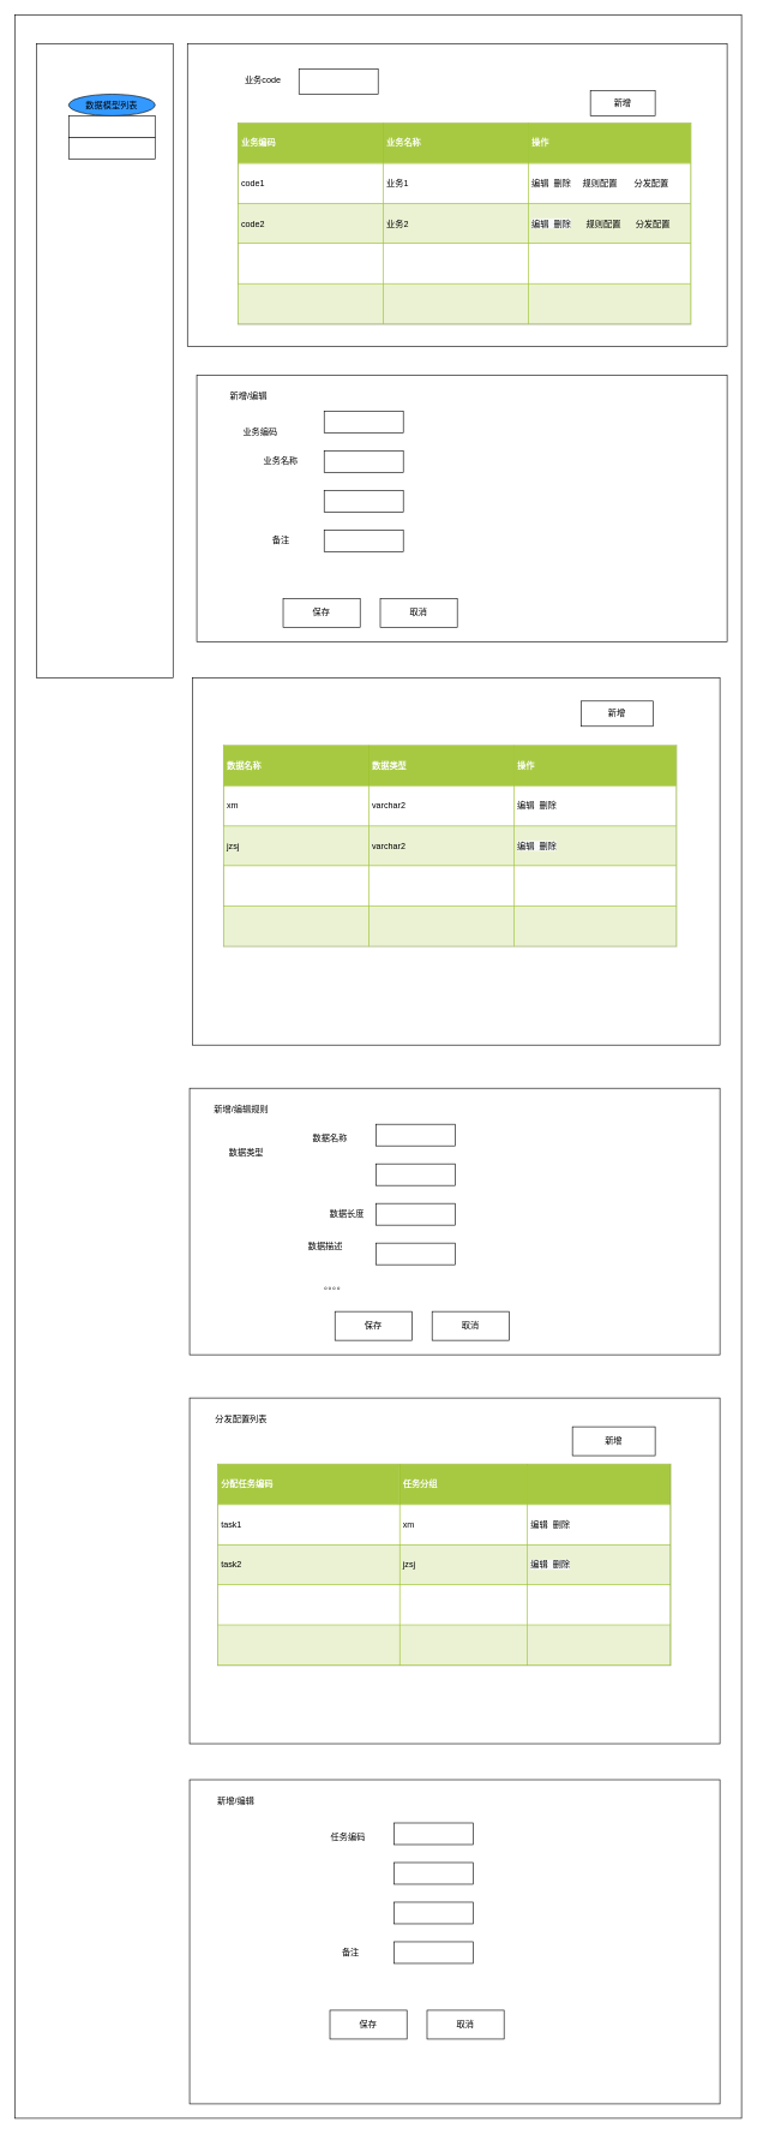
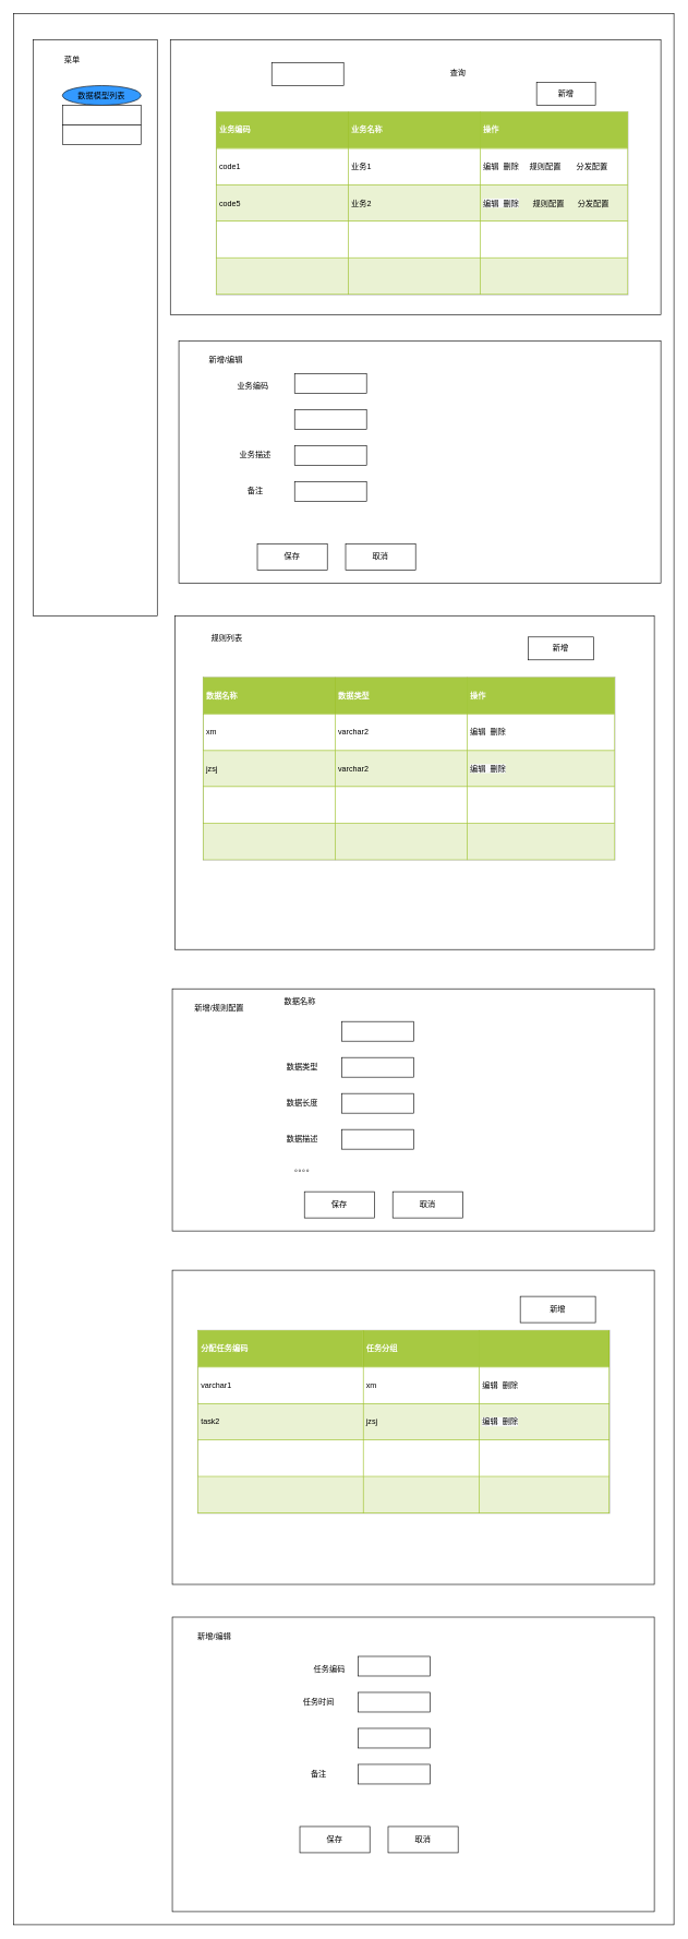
  <mxCell id="0" />
  <mxCell id="1" parent="0" />
  <mxCell id="2" value="" style="rounded=0;whiteSpace=wrap;html=1;" vertex="1" parent="1"><mxGeometry x="20" y="20" width="1010" height="2920" as="geometry" /></mxCell>
  <mxCell id="3" value="" style="rounded=0;whiteSpace=wrap;html=1;" vertex="1" parent="1"><mxGeometry x="50" y="60" width="190" height="880" as="geometry" /></mxCell>
+ <mxCell id="4" value="菜单" style="text;html=1;strokeColor=none;fillColor=none;align=center;verticalAlign=middle;whiteSpace=wrap;rounded=0;" vertex="1" parent="1"><mxGeometry x="90" y="80" width="40" height="20" as="geometry" /></mxCell>
  <mxCell id="5" value="数据模型列表" style="ellipse;whiteSpace=wrap;html=1;fillColor=#3399FF;" vertex="1" parent="1"><mxGeometry x="95" y="130" width="120" height="30" as="geometry" /></mxCell>
  <mxCell id="6" value="" style="rounded=0;whiteSpace=wrap;html=1;" vertex="1" parent="1"><mxGeometry x="95" y="160" width="120" height="30" as="geometry" /></mxCell>
  <mxCell id="7" value="" style="rounded=0;whiteSpace=wrap;html=1;" vertex="1" parent="1"><mxGeometry x="95" y="190" width="120" height="30" as="geometry" /></mxCell>
  <mxCell id="8" value="" style="rounded=0;whiteSpace=wrap;html=1;fillColor=#FFFFFF;" vertex="1" parent="1"><mxGeometry x="260" y="60" width="750" height="420" as="geometry" /></mxCell>
- <mxCell id="9" value="业务code" style="text;html=1;strokeColor=none;fillColor=none;align=center;verticalAlign=middle;whiteSpace=wrap;rounded=0;" vertex="1" parent="1"><mxGeometry x="330" y="100" width="70" height="20" as="geometry" /></mxCell>
  <mxCell id="10" value="" style="rounded=0;whiteSpace=wrap;html=1;fillColor=#FFFFFF;" vertex="1" parent="1"><mxGeometry x="415" y="95" width="110" height="35" as="geometry" /></mxCell>
- <mxCell id="12" value="&lt;table border=&quot;1&quot; width=&quot;100%&quot; cellpadding=&quot;4&quot; style=&quot;width: 100% ; height: 100% ; border-collapse: collapse&quot;&gt;&lt;tbody&gt;&lt;tr style=&quot;background-color: #a7c942 ; color: #ffffff ; border: 1px solid #98bf21&quot;&gt;&lt;th align=&quot;left&quot;&gt;业务编码&lt;/th&gt;&lt;th align=&quot;left&quot;&gt;业务名称&lt;/th&gt;&lt;th align=&quot;left&quot;&gt;操作&lt;/th&gt;&lt;/tr&gt;&lt;tr style=&quot;border: 1px solid #98bf21&quot;&gt;&lt;td&gt;code1&lt;/td&gt;&lt;td&gt;业务1&lt;/td&gt;&lt;td&gt;编辑&amp;nbsp; 删除&lt;/td&gt;&lt;/tr&gt;&lt;tr style=&quot;background-color: #eaf2d3 ; border: 1px solid #98bf21&quot;&gt;&lt;td&gt;code2&lt;/td&gt;&lt;td&gt;业务2&lt;/td&gt;&lt;td&gt;&lt;span style=&quot;background-color: rgb(248 , 249 , 250)&quot;&gt;编辑&amp;nbsp; 删除&lt;/span&gt;&lt;br&gt;&lt;/td&gt;&lt;/tr&gt;&lt;tr style=&quot;border: 1px solid #98bf21&quot;&gt;&lt;td&gt;&lt;br&gt;&lt;/td&gt;&lt;td&gt;&lt;br&gt;&lt;/td&gt;&lt;td&gt;&lt;br&gt;&lt;/td&gt;&lt;/tr&gt;&lt;tr style=&quot;background-color: #eaf2d3 ; border: 1px solid #98bf21&quot;&gt;&lt;td&gt;&lt;br&gt;&lt;/td&gt;&lt;td&gt;&lt;/td&gt;&lt;td&gt;&lt;br&gt;&lt;/td&gt;&lt;/tr&gt;&lt;/tbody&gt;&lt;/table&gt;" style="text;html=1;strokeColor=#c0c0c0;fillColor=#ffffff;overflow=fill;rounded=0;" vertex="1" parent="1"><mxGeometry x="330" y="170" width="630" height="280" as="geometry" /></mxCell>
+ <mxCell id="11" value="查询" style="text;html=1;strokeColor=none;fillColor=none;align=center;verticalAlign=middle;whiteSpace=wrap;rounded=0;" vertex="1" parent="1"><mxGeometry x="680" y="100" width="40" height="20" as="geometry" /></mxCell>
+ <mxCell id="12" value="&lt;table border=&quot;1&quot; width=&quot;100%&quot; cellpadding=&quot;4&quot; style=&quot;width: 100% ; height: 100% ; border-collapse: collapse&quot;&gt;&lt;tbody&gt;&lt;tr style=&quot;background-color: #a7c942 ; color: #ffffff ; border: 1px solid #98bf21&quot;&gt;&lt;th align=&quot;left&quot;&gt;业务编码&lt;/th&gt;&lt;th align=&quot;left&quot;&gt;业务名称&lt;/th&gt;&lt;th align=&quot;left&quot;&gt;操作&lt;/th&gt;&lt;/tr&gt;&lt;tr style=&quot;border: 1px solid #98bf21&quot;&gt;&lt;td&gt;code1&lt;/td&gt;&lt;td&gt;业务1&lt;/td&gt;&lt;td&gt;编辑&amp;nbsp; 删除&lt;/td&gt;&lt;/tr&gt;&lt;tr style=&quot;background-color: #eaf2d3 ; border: 1px solid #98bf21&quot;&gt;&lt;td&gt;code5&lt;/td&gt;&lt;td&gt;业务2&lt;/td&gt;&lt;td&gt;&lt;span style=&quot;background-color: rgb(248 , 249 , 250)&quot;&gt;编辑&amp;nbsp; 删除&lt;/span&gt;&lt;br&gt;&lt;/td&gt;&lt;/tr&gt;&lt;tr style=&quot;border: 1px solid #98bf21&quot;&gt;&lt;td&gt;&lt;br&gt;&lt;/td&gt;&lt;td&gt;&lt;br&gt;&lt;/td&gt;&lt;td&gt;&lt;br&gt;&lt;/td&gt;&lt;/tr&gt;&lt;tr style=&quot;background-color: #eaf2d3 ; border: 1px solid #98bf21&quot;&gt;&lt;td&gt;&lt;br&gt;&lt;/td&gt;&lt;td&gt;&lt;/td&gt;&lt;td&gt;&lt;br&gt;&lt;/td&gt;&lt;/tr&gt;&lt;/tbody&gt;&lt;/table&gt;" style="text;html=1;strokeColor=#c0c0c0;fillColor=#ffffff;overflow=fill;rounded=0;" vertex="1" parent="1"><mxGeometry x="330" y="170" width="630" height="280" as="geometry" /></mxCell>
  <mxCell id="13" value="新增" style="rounded=0;whiteSpace=wrap;html=1;fillColor=#FFFFFF;" vertex="1" parent="1"><mxGeometry x="820" y="125" width="90" height="35" as="geometry" /></mxCell>
  <mxCell id="14" value="" style="rounded=0;whiteSpace=wrap;html=1;fillColor=#FFFFFF;" vertex="1" parent="1"><mxGeometry x="273" y="520" width="737" height="370" as="geometry" /></mxCell>
  <mxCell id="15" value="新增/编辑" style="text;html=1;strokeColor=none;fillColor=none;align=center;verticalAlign=middle;whiteSpace=wrap;rounded=0;" vertex="1" parent="1"><mxGeometry x="300" y="540" width="90" height="20" as="geometry" /></mxCell>
- <mxCell id="16" value="业务编码" style="text;html=1;strokeColor=none;fillColor=none;align=center;verticalAlign=middle;whiteSpace=wrap;rounded=0;" vertex="1" parent="1"><mxGeometry x="328" y="590" width="67" height="20" as="geometry" /></mxCell>
+ <mxCell id="16" value="业务编码" style="text;html=1;strokeColor=none;fillColor=none;align=center;verticalAlign=middle;whiteSpace=wrap;rounded=0;" vertex="1" parent="1"><mxGeometry x="353" y="580" width="67" height="20" as="geometry" /></mxCell>
  <mxCell id="17" value="" style="rounded=0;whiteSpace=wrap;html=1;fillColor=#FFFFFF;" vertex="1" parent="1"><mxGeometry x="450" y="570" width="110" height="30" as="geometry" /></mxCell>
- <mxCell id="18" value="业务名称" style="text;html=1;strokeColor=none;fillColor=none;align=center;verticalAlign=middle;whiteSpace=wrap;rounded=0;" vertex="1" parent="1"><mxGeometry x="365" y="630" width="50" height="20" as="geometry" /></mxCell>
  <mxCell id="19" value="" style="rounded=0;whiteSpace=wrap;html=1;fillColor=#FFFFFF;" vertex="1" parent="1"><mxGeometry x="450" y="625" width="110" height="30" as="geometry" /></mxCell>
+ <mxCell id="20" value="业务描述" style="text;html=1;strokeColor=none;fillColor=none;align=center;verticalAlign=middle;whiteSpace=wrap;rounded=0;" vertex="1" parent="1"><mxGeometry x="365" y="680" width="50" height="30" as="geometry" /></mxCell>
  <mxCell id="21" value="" style="rounded=0;whiteSpace=wrap;html=1;fillColor=#FFFFFF;" vertex="1" parent="1"><mxGeometry x="450" y="680" width="110" height="30" as="geometry" /></mxCell>
  <mxCell id="22" value="备注" style="text;html=1;strokeColor=none;fillColor=none;align=center;verticalAlign=middle;whiteSpace=wrap;rounded=0;" vertex="1" parent="1"><mxGeometry x="370" y="740" width="40" height="20" as="geometry" /></mxCell>
  <mxCell id="23" value="" style="rounded=0;whiteSpace=wrap;html=1;fillColor=#FFFFFF;" vertex="1" parent="1"><mxGeometry x="450" y="735" width="110" height="30" as="geometry" /></mxCell>
  <mxCell id="24" value="保存" style="rounded=0;whiteSpace=wrap;html=1;fillColor=#FFFFFF;" vertex="1" parent="1"><mxGeometry x="393" y="830" width="107" height="40" as="geometry" /></mxCell>
  <mxCell id="25" value="取消" style="rounded=0;whiteSpace=wrap;html=1;fillColor=#FFFFFF;" vertex="1" parent="1"><mxGeometry x="528" y="830" width="107" height="40" as="geometry" /></mxCell>
  <mxCell id="26" value="规则配置" style="text;html=1;strokeColor=none;fillColor=none;align=center;verticalAlign=middle;whiteSpace=wrap;rounded=0;" vertex="1" parent="1"><mxGeometry x="807" y="244" width="53" height="20" as="geometry" /></mxCell>
  <mxCell id="27" value="规则配置" style="text;html=1;strokeColor=none;fillColor=none;align=center;verticalAlign=middle;whiteSpace=wrap;rounded=0;" vertex="1" parent="1"><mxGeometry x="812" y="300" width="53" height="20" as="geometry" /></mxCell>
  <mxCell id="28" value="" style="rounded=0;whiteSpace=wrap;html=1;fillColor=#FFFFFF;" vertex="1" parent="1"><mxGeometry x="267" y="940" width="733" height="510" as="geometry" /></mxCell>
  <mxCell id="29" value="&lt;table border=&quot;1&quot; width=&quot;100%&quot; cellpadding=&quot;4&quot; style=&quot;width: 100% ; height: 100% ; border-collapse: collapse&quot;&gt;&lt;tbody&gt;&lt;tr style=&quot;background-color: #a7c942 ; color: #ffffff ; border: 1px solid #98bf21&quot;&gt;&lt;th align=&quot;left&quot;&gt;数据名称&lt;/th&gt;&lt;th align=&quot;left&quot;&gt;数据类型&lt;/th&gt;&lt;th align=&quot;left&quot;&gt;操作&lt;/th&gt;&lt;/tr&gt;&lt;tr style=&quot;border: 1px solid #98bf21&quot;&gt;&lt;td&gt;xm&lt;/td&gt;&lt;td&gt;varchar2&lt;/td&gt;&lt;td&gt;编辑&amp;nbsp; 删除&lt;/td&gt;&lt;/tr&gt;&lt;tr style=&quot;background-color: #eaf2d3 ; border: 1px solid #98bf21&quot;&gt;&lt;td&gt;jzsj&lt;/td&gt;&lt;td&gt;varchar2&lt;/td&gt;&lt;td&gt;&lt;span style=&quot;background-color: rgb(248 , 249 , 250)&quot;&gt;编辑&amp;nbsp; 删除&lt;/span&gt;&lt;br&gt;&lt;/td&gt;&lt;/tr&gt;&lt;tr style=&quot;border: 1px solid #98bf21&quot;&gt;&lt;td&gt;&lt;br&gt;&lt;/td&gt;&lt;td&gt;&lt;br&gt;&lt;/td&gt;&lt;td&gt;&lt;br&gt;&lt;/td&gt;&lt;/tr&gt;&lt;tr style=&quot;background-color: #eaf2d3 ; border: 1px solid #98bf21&quot;&gt;&lt;td&gt;&lt;br&gt;&lt;/td&gt;&lt;td&gt;&lt;/td&gt;&lt;td&gt;&lt;br&gt;&lt;/td&gt;&lt;/tr&gt;&lt;/tbody&gt;&lt;/table&gt;" style="text;html=1;strokeColor=#c0c0c0;fillColor=#ffffff;overflow=fill;rounded=0;" vertex="1" parent="1"><mxGeometry x="310" y="1034" width="630" height="280" as="geometry" /></mxCell>
+ <mxCell id="30" value="规则列表" style="text;html=1;strokeColor=none;fillColor=none;align=center;verticalAlign=middle;whiteSpace=wrap;rounded=0;" vertex="1" parent="1"><mxGeometry x="313" y="960" width="67" height="30" as="geometry" /></mxCell>
  <mxCell id="31" value="新增" style="rounded=0;whiteSpace=wrap;html=1;fillColor=#FFFFFF;" vertex="1" parent="1"><mxGeometry x="807" y="972.5" width="100" height="35" as="geometry" /></mxCell>
  <mxCell id="32" value="" style="rounded=0;whiteSpace=wrap;html=1;fillColor=#FFFFFF;" vertex="1" parent="1"><mxGeometry x="263" y="1510" width="737" height="370" as="geometry" /></mxCell>
- <mxCell id="33" value="新增/编辑规则" style="text;html=1;strokeColor=none;fillColor=none;align=center;verticalAlign=middle;whiteSpace=wrap;rounded=0;" vertex="1" parent="1"><mxGeometry x="290" y="1530" width="90" height="20" as="geometry" /></mxCell>
- <mxCell id="34" value="数据名称" style="text;html=1;strokeColor=none;fillColor=none;align=center;verticalAlign=middle;whiteSpace=wrap;rounded=0;" vertex="1" parent="1"><mxGeometry x="425" y="1570" width="67" height="20" as="geometry" /></mxCell>
+ <mxCell id="33" value="新增/规则配置" style="text;html=1;strokeColor=none;fillColor=none;align=center;verticalAlign=middle;whiteSpace=wrap;rounded=0;" vertex="1" parent="1"><mxGeometry x="290" y="1530" width="90" height="20" as="geometry" /></mxCell>
+ <mxCell id="34" value="数据名称" style="text;html=1;strokeColor=none;fillColor=none;align=center;verticalAlign=middle;whiteSpace=wrap;rounded=0;" vertex="1" parent="1"><mxGeometry x="425" y="1520" width="67" height="20" as="geometry" /></mxCell>
  <mxCell id="35" value="" style="rounded=0;whiteSpace=wrap;html=1;fillColor=#FFFFFF;" vertex="1" parent="1"><mxGeometry x="522" y="1560" width="110" height="30" as="geometry" /></mxCell>
- <mxCell id="36" value="数据类型" style="text;html=1;strokeColor=none;fillColor=none;align=center;verticalAlign=middle;whiteSpace=wrap;rounded=0;" vertex="1" parent="1"><mxGeometry x="317" y="1590" width="50" height="20" as="geometry" /></mxCell>
- <mxCell id="37" value="数据描述" style="text;html=1;strokeColor=none;fillColor=none;align=center;verticalAlign=middle;whiteSpace=wrap;rounded=0;" vertex="1" parent="1"><mxGeometry x="427" y="1720" width="50" height="20" as="geometry" /></mxCell>
+ <mxCell id="36" value="数据类型" style="text;html=1;strokeColor=none;fillColor=none;align=center;verticalAlign=middle;whiteSpace=wrap;rounded=0;" vertex="1" parent="1"><mxGeometry x="437" y="1620" width="50" height="20" as="geometry" /></mxCell>
+ <mxCell id="37" value="数据描述" style="text;html=1;strokeColor=none;fillColor=none;align=center;verticalAlign=middle;whiteSpace=wrap;rounded=0;" vertex="1" parent="1"><mxGeometry x="437" y="1730" width="50" height="20" as="geometry" /></mxCell>
  <mxCell id="38" value="" style="rounded=0;whiteSpace=wrap;html=1;fillColor=#FFFFFF;" vertex="1" parent="1"><mxGeometry x="522" y="1615" width="110" height="30" as="geometry" /></mxCell>
- <mxCell id="39" value="数据长度" style="text;html=1;strokeColor=none;fillColor=none;align=center;verticalAlign=middle;whiteSpace=wrap;rounded=0;" vertex="1" parent="1"><mxGeometry x="457" y="1670" width="50" height="30" as="geometry" /></mxCell>
+ <mxCell id="39" value="数据长度" style="text;html=1;strokeColor=none;fillColor=none;align=center;verticalAlign=middle;whiteSpace=wrap;rounded=0;" vertex="1" parent="1"><mxGeometry x="437" y="1670" width="50" height="30" as="geometry" /></mxCell>
  <mxCell id="40" value="" style="rounded=0;whiteSpace=wrap;html=1;fillColor=#FFFFFF;" vertex="1" parent="1"><mxGeometry x="522" y="1670" width="110" height="30" as="geometry" /></mxCell>
  <mxCell id="41" value="" style="rounded=0;whiteSpace=wrap;html=1;fillColor=#FFFFFF;" vertex="1" parent="1"><mxGeometry x="522" y="1725" width="110" height="30" as="geometry" /></mxCell>
  <mxCell id="42" value="保存" style="rounded=0;whiteSpace=wrap;html=1;fillColor=#FFFFFF;" vertex="1" parent="1"><mxGeometry x="465" y="1820" width="107" height="40" as="geometry" /></mxCell>
  <mxCell id="43" value="取消" style="rounded=0;whiteSpace=wrap;html=1;fillColor=#FFFFFF;" vertex="1" parent="1"><mxGeometry x="600" y="1820" width="107" height="40" as="geometry" /></mxCell>
  <mxCell id="44" value="。。。。" style="text;html=1;strokeColor=none;fillColor=none;align=center;verticalAlign=middle;whiteSpace=wrap;rounded=0;" vertex="1" parent="1"><mxGeometry x="445" y="1775" width="40" height="20" as="geometry" /></mxCell>
  <mxCell id="45" value="分发配置" style="text;html=1;strokeColor=none;fillColor=none;align=center;verticalAlign=middle;whiteSpace=wrap;rounded=0;" vertex="1" parent="1"><mxGeometry x="880" y="241" width="50" height="26" as="geometry" /></mxCell>
  <mxCell id="46" value="分发配置" style="text;html=1;strokeColor=none;fillColor=none;align=center;verticalAlign=middle;whiteSpace=wrap;rounded=0;" vertex="1" parent="1"><mxGeometry x="882" y="297" width="50" height="26" as="geometry" /></mxCell>
  <mxCell id="47" value="" style="rounded=0;whiteSpace=wrap;html=1;fillColor=#FFFFFF;" vertex="1" parent="1"><mxGeometry x="263" y="1940" width="737" height="480" as="geometry" /></mxCell>
- <mxCell id="48" value="分发配置列表" style="text;html=1;strokeColor=none;fillColor=none;align=center;verticalAlign=middle;whiteSpace=wrap;rounded=0;" vertex="1" parent="1"><mxGeometry x="290" y="1960" width="90" height="20" as="geometry" /></mxCell>
- <mxCell id="49" value="&lt;table border=&quot;1&quot; width=&quot;100%&quot; cellpadding=&quot;4&quot; style=&quot;width: 100% ; height: 100% ; border-collapse: collapse&quot;&gt;&lt;tbody&gt;&lt;tr style=&quot;background-color: #a7c942 ; color: #ffffff ; border: 1px solid #98bf21&quot;&gt;&lt;th align=&quot;left&quot;&gt;分配任务编码&lt;/th&gt;&lt;th align=&quot;left&quot;&gt;任务分组&lt;/th&gt;&lt;th align=&quot;left&quot;&gt;&lt;br&gt;&lt;/th&gt;&lt;/tr&gt;&lt;tr style=&quot;border: 1px solid #98bf21&quot;&gt;&lt;td&gt;task1&lt;/td&gt;&lt;td&gt;xm&lt;/td&gt;&lt;td&gt;编辑&amp;nbsp; 删除&lt;/td&gt;&lt;/tr&gt;&lt;tr style=&quot;background-color: #eaf2d3 ; border: 1px solid #98bf21&quot;&gt;&lt;td&gt;task2&lt;/td&gt;&lt;td&gt;jzsj&lt;/td&gt;&lt;td&gt;&lt;span style=&quot;background-color: rgb(248 , 249 , 250)&quot;&gt;编辑&amp;nbsp; 删除&lt;/span&gt;&lt;br&gt;&lt;/td&gt;&lt;/tr&gt;&lt;tr style=&quot;border: 1px solid #98bf21&quot;&gt;&lt;td&gt;&lt;br&gt;&lt;/td&gt;&lt;td&gt;&lt;br&gt;&lt;/td&gt;&lt;td&gt;&lt;br&gt;&lt;/td&gt;&lt;/tr&gt;&lt;tr style=&quot;background-color: #eaf2d3 ; border: 1px solid #98bf21&quot;&gt;&lt;td&gt;&lt;br&gt;&lt;/td&gt;&lt;td&gt;&lt;/td&gt;&lt;td&gt;&lt;br&gt;&lt;/td&gt;&lt;/tr&gt;&lt;/tbody&gt;&lt;/table&gt;" style="text;html=1;strokeColor=#c0c0c0;fillColor=#ffffff;overflow=fill;rounded=0;" vertex="1" parent="1"><mxGeometry x="302" y="2031.6" width="630" height="280" as="geometry" /></mxCell>
+ <mxCell id="49" value="&lt;table border=&quot;1&quot; width=&quot;100%&quot; cellpadding=&quot;4&quot; style=&quot;width: 100% ; height: 100% ; border-collapse: collapse&quot;&gt;&lt;tbody&gt;&lt;tr style=&quot;background-color: #a7c942 ; color: #ffffff ; border: 1px solid #98bf21&quot;&gt;&lt;th align=&quot;left&quot;&gt;分配任务编码&lt;/th&gt;&lt;th align=&quot;left&quot;&gt;任务分组&lt;/th&gt;&lt;th align=&quot;left&quot;&gt;&lt;br&gt;&lt;/th&gt;&lt;/tr&gt;&lt;tr style=&quot;border: 1px solid #98bf21&quot;&gt;&lt;td&gt;varchar1&lt;/td&gt;&lt;td&gt;xm&lt;/td&gt;&lt;td&gt;编辑&amp;nbsp; 删除&lt;/td&gt;&lt;/tr&gt;&lt;tr style=&quot;background-color: #eaf2d3 ; border: 1px solid #98bf21&quot;&gt;&lt;td&gt;task2&lt;/td&gt;&lt;td&gt;jzsj&lt;/td&gt;&lt;td&gt;&lt;span style=&quot;background-color: rgb(248 , 249 , 250)&quot;&gt;编辑&amp;nbsp; 删除&lt;/span&gt;&lt;br&gt;&lt;/td&gt;&lt;/tr&gt;&lt;tr style=&quot;border: 1px solid #98bf21&quot;&gt;&lt;td&gt;&lt;br&gt;&lt;/td&gt;&lt;td&gt;&lt;br&gt;&lt;/td&gt;&lt;td&gt;&lt;br&gt;&lt;/td&gt;&lt;/tr&gt;&lt;tr style=&quot;background-color: #eaf2d3 ; border: 1px solid #98bf21&quot;&gt;&lt;td&gt;&lt;br&gt;&lt;/td&gt;&lt;td&gt;&lt;/td&gt;&lt;td&gt;&lt;br&gt;&lt;/td&gt;&lt;/tr&gt;&lt;/tbody&gt;&lt;/table&gt;" style="text;html=1;strokeColor=#c0c0c0;fillColor=#ffffff;overflow=fill;rounded=0;" vertex="1" parent="1"><mxGeometry x="302" y="2031.6" width="630" height="280" as="geometry" /></mxCell>
  <mxCell id="50" value="新增" style="rounded=0;whiteSpace=wrap;html=1;fillColor=#FFFFFF;" vertex="1" parent="1"><mxGeometry x="795" y="1980" width="115" height="40" as="geometry" /></mxCell>
  <mxCell id="51" value="" style="rounded=0;whiteSpace=wrap;html=1;fillColor=#FFFFFF;" vertex="1" parent="1"><mxGeometry x="263" y="2470" width="737" height="450" as="geometry" /></mxCell>
  <mxCell id="52" value="新增/编辑" style="text;html=1;strokeColor=none;fillColor=none;align=center;verticalAlign=middle;whiteSpace=wrap;rounded=0;" vertex="1" parent="1"><mxGeometry x="295" y="2490" width="65" height="20" as="geometry" /></mxCell>
- <mxCell id="53" value="任务编码" style="text;html=1;strokeColor=none;fillColor=none;align=center;verticalAlign=middle;whiteSpace=wrap;rounded=0;" vertex="1" parent="1"><mxGeometry x="450" y="2540" width="67" height="20" as="geometry" /></mxCell>
+ <mxCell id="53" value="任务编码" style="text;html=1;strokeColor=none;fillColor=none;align=center;verticalAlign=middle;whiteSpace=wrap;rounded=0;" vertex="1" parent="1"><mxGeometry x="470" y="2540" width="67" height="20" as="geometry" /></mxCell>
  <mxCell id="54" value="" style="rounded=0;whiteSpace=wrap;html=1;fillColor=#FFFFFF;" vertex="1" parent="1"><mxGeometry x="547" y="2530" width="110" height="30" as="geometry" /></mxCell>
+ <mxCell id="55" value="任务时间" style="text;html=1;strokeColor=none;fillColor=none;align=center;verticalAlign=middle;whiteSpace=wrap;rounded=0;" vertex="1" parent="1"><mxGeometry x="462" y="2590" width="50" height="20" as="geometry" /></mxCell>
  <mxCell id="56" value="备注" style="text;html=1;strokeColor=none;fillColor=none;align=center;verticalAlign=middle;whiteSpace=wrap;rounded=0;" vertex="1" parent="1"><mxGeometry x="462" y="2700" width="50" height="20" as="geometry" /></mxCell>
  <mxCell id="57" value="" style="rounded=0;whiteSpace=wrap;html=1;fillColor=#FFFFFF;" vertex="1" parent="1"><mxGeometry x="547" y="2585" width="110" height="30" as="geometry" /></mxCell>
  <mxCell id="58" value="" style="rounded=0;whiteSpace=wrap;html=1;fillColor=#FFFFFF;" vertex="1" parent="1"><mxGeometry x="547" y="2640" width="110" height="30" as="geometry" /></mxCell>
  <mxCell id="59" value="" style="rounded=0;whiteSpace=wrap;html=1;fillColor=#FFFFFF;" vertex="1" parent="1"><mxGeometry x="547" y="2695" width="110" height="30" as="geometry" /></mxCell>
  <mxCell id="60" value="保存" style="rounded=0;whiteSpace=wrap;html=1;fillColor=#FFFFFF;" vertex="1" parent="1"><mxGeometry x="458" y="2790" width="107" height="40" as="geometry" /></mxCell>
  <mxCell id="61" value="取消" style="rounded=0;whiteSpace=wrap;html=1;fillColor=#FFFFFF;" vertex="1" parent="1"><mxGeometry x="593" y="2790" width="107" height="40" as="geometry" /></mxCell>
